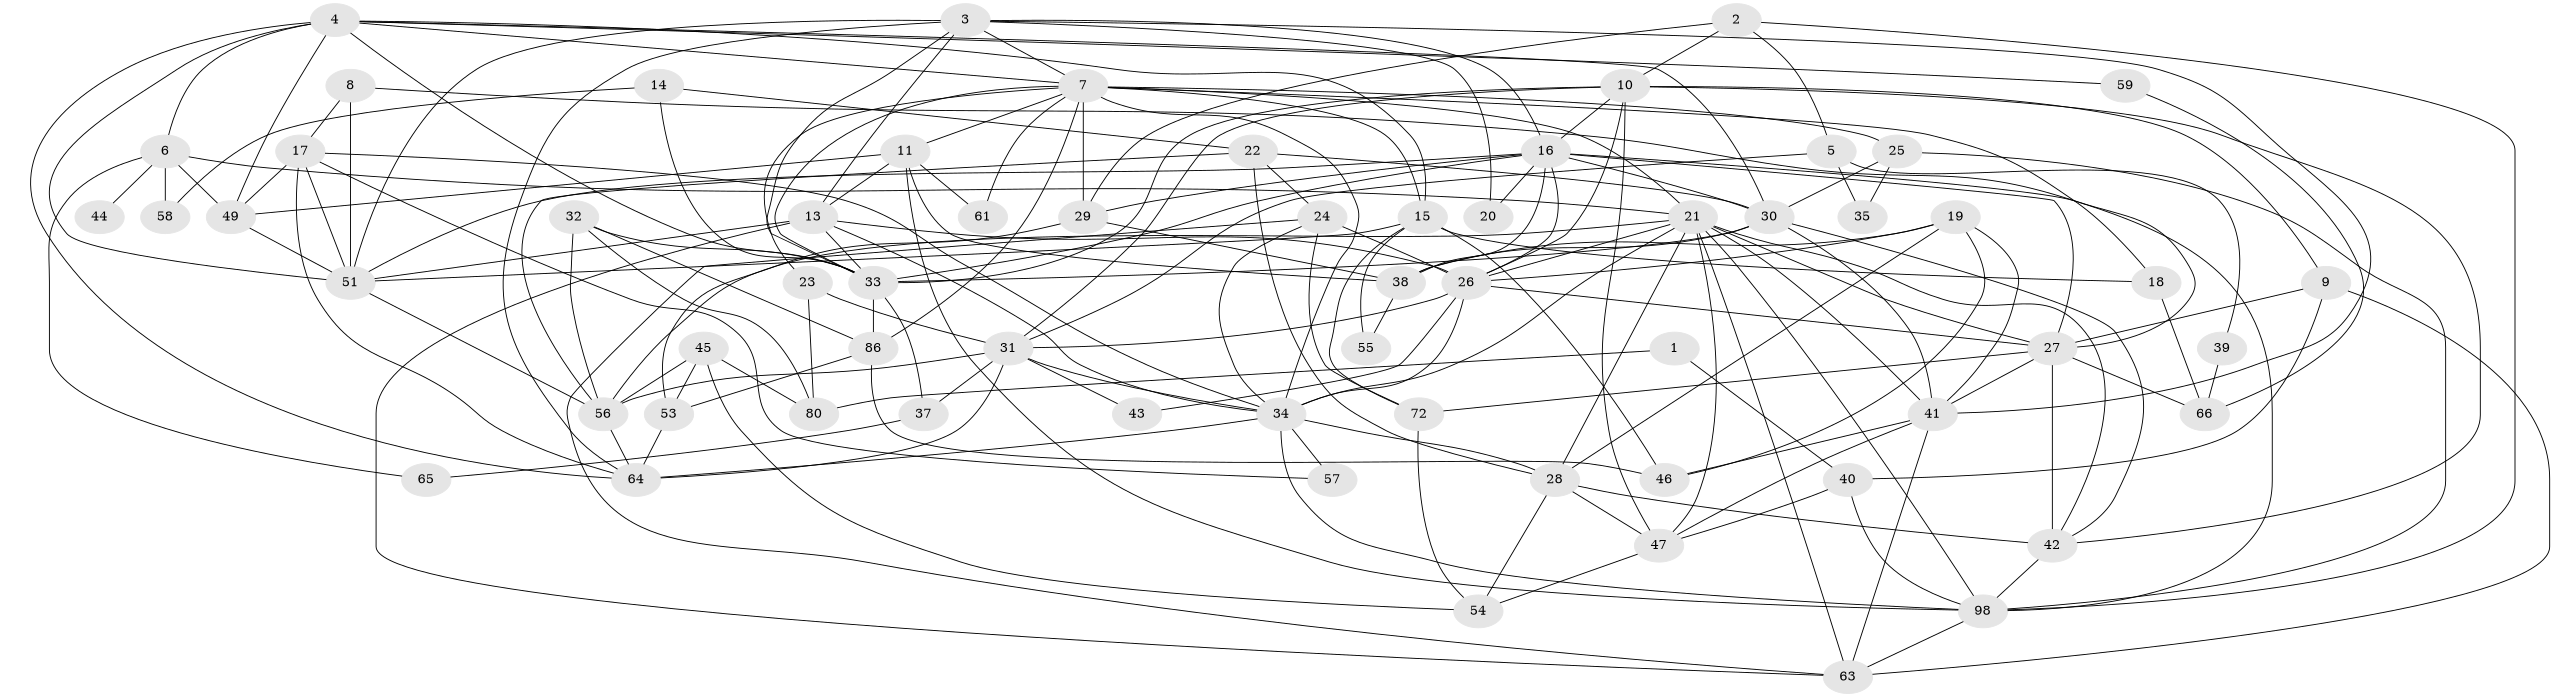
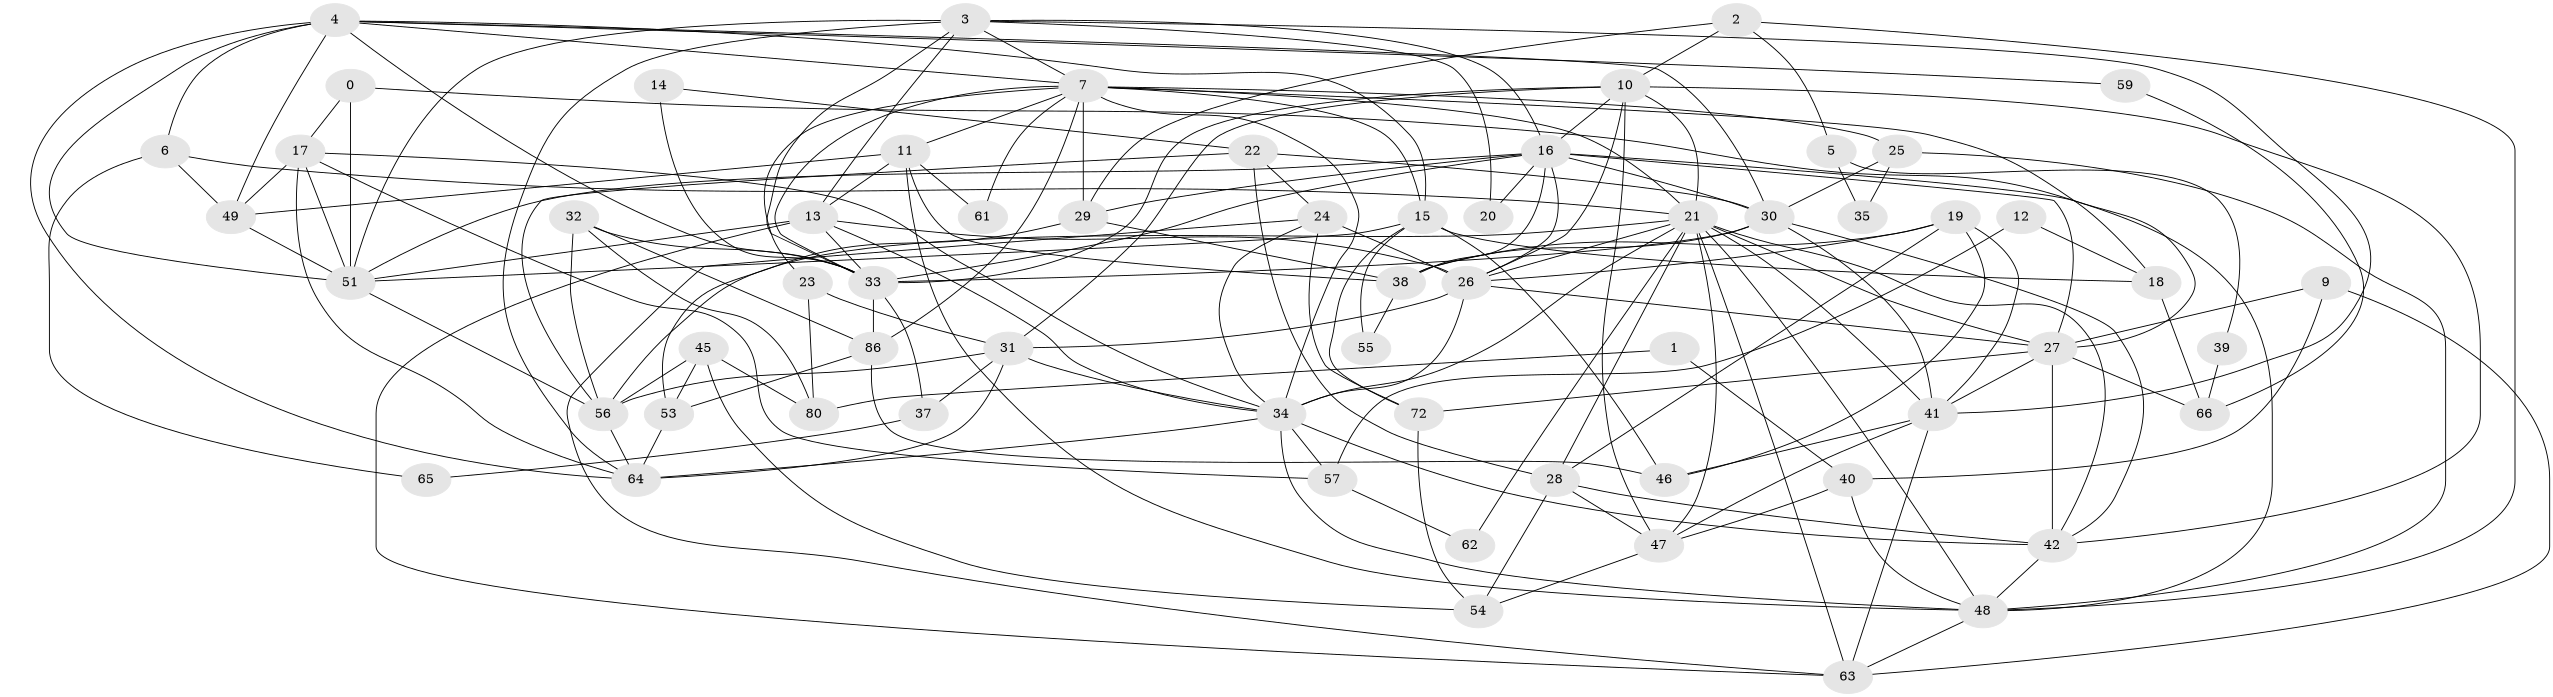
  graph {
    node [color=gray90 style=filled]
    edge [weight=1.0]
    1
    40
    n3 [label=80]
-   48 [label=98]
+   48
    47
    2
    5
    10
    29
    31
    35
    39
    16
    33
    21
    26
    42
    38
    53
    63
    3
    7
    13
    20
    41
    51
    64
    15
    11
    18
    23
    25
    34
    n34 [label=86]
    61
    30
    27
    37
    46
    56
    4
    6
    49
    59
-   44
-   58
    65
    n48 [label=72]
    55
    66
-   43
    28
+   62
    57
-   8
+   8 [label=0]
    17
    9
    54
+   12
    14
    22
    24
    19
    32
    45
    1 -- 40
    1 -- n3
    40 -- 48
    40 -- 47
    48 -- 63
    47 -- 54
    2 -- 48
    2 -- 5
    2 -- 10
    2 -- 29
-   5 -- 31
    5 -- 35
    5 -- 39
    10 -- 47
    10 -- 31
    10 -- 16
    10 -- 33
-   10 -- 9
+   10 -- 21
    10 -- 26 [weight=2.0]
    10 -- 42
    29 -- 38
    29 -- 53
    31 -- 64 [weight=2.0]
    31 -- 34
    31 -- 37 [weight=2.0]
    31 -- 56
-   31 -- 43
    39 -- 66
    16 -- 48
    16 -- 29
    16 -- 33
    16 -- 26
    16 -- 38
    16 -- 20
    16 -- 51
    16 -- 30
    16 -- 27
    33 -- n34 [weight=2.0]
    33 -- 37
    21 -- 48
    21 -- 47
    21 -- 26
    21 -- 42
    21 -- 63
    21 -- 41
    21 -- 34
    21 -- 27
    21 -- 56 [weight=2.0]
    21 -- 28
+   21 -- 62
    26 -- 31
    26 -- 34 [weight=2.0]
    26 -- 27
-   26 -- 43
    42 -- 48
    38 -- 55
    53 -- 64
    3 -- 16
    3 -- 33
    3 -- 7
    3 -- 13
    3 -- 20
    3 -- 41
    3 -- 51
    3 -- 64
    7 -- 29 [weight=5.0]
    7 -- 33
    7 -- 21 [weight=2.0]
    7 -- 15
    7 -- 11 [weight=2.0]
    7 -- 18
    7 -- 23
    7 -- 25
    7 -- 34 [weight=3.0]
    7 -- n34
    7 -- 61
    13 -- 33
    13 -- 26
    13 -- 63
    13 -- 51
    13 -- 34
    41 -- 47
    41 -- 63
    41 -- 46
    51 -- 56
    15 -- 51
    15 -- 18
    15 -- 46
    15 -- n48
    15 -- 55
    11 -- 48
    11 -- 38
    11 -- 13
    11 -- 61
    11 -- 49 [weight=2.0]
    18 -- 66
    23 -- n3
    23 -- 31
    25 -- 48
    25 -- 35
    25 -- 30
    34 -- 48
-   34 -- 28
+   34 -- 42
    34 -- 64
    34 -- 57
    n34 -- 53
    n34 -- 46
    30 -- 33
    30 -- 42
    30 -- 38
    30 -- 41
    27 -- 42
    27 -- 41
    27 -- n48
    27 -- 66
    37 -- 65
    56 -- 64
    4 -- 33
    4 -- 7
    4 -- 51 [weight=2.0]
    4 -- 64
    4 -- 15
    4 -- 30
    4 -- 6
    4 -- 49
    4 -- 59
    6 -- 21
    6 -- 49
-   6 -- 44
-   6 -- 58
    6 -- 65
    49 -- 51
    59 -- 66
    n48 -- 54
    28 -- 47
    28 -- 42
    28 -- 54
+   57 -- 62
    8 -- 51 [weight=2.0]
    8 -- 27
    8 -- 17
    17 -- 51
    17 -- 64
    17 -- 34
    17 -- 49
    17 -- 57
    9 -- 40
    9 -- 63
    9 -- 27
+   12 -- 18
+   12 -- 57
    14 -- 33
-   14 -- 58
    14 -- 22
    22 -- 30
    22 -- 56
    22 -- 28
    22 -- 24
    24 -- 26
    24 -- 63
    24 -- 34
    24 -- n48
    19 -- 26
    19 -- 38
    19 -- 41
    19 -- 46
    19 -- 28
    32 -- n3
    32 -- 33
    32 -- n34 [weight=2.0]
    32 -- 56
    45 -- n3
    45 -- 53
    45 -- 56
    45 -- 54
  }
